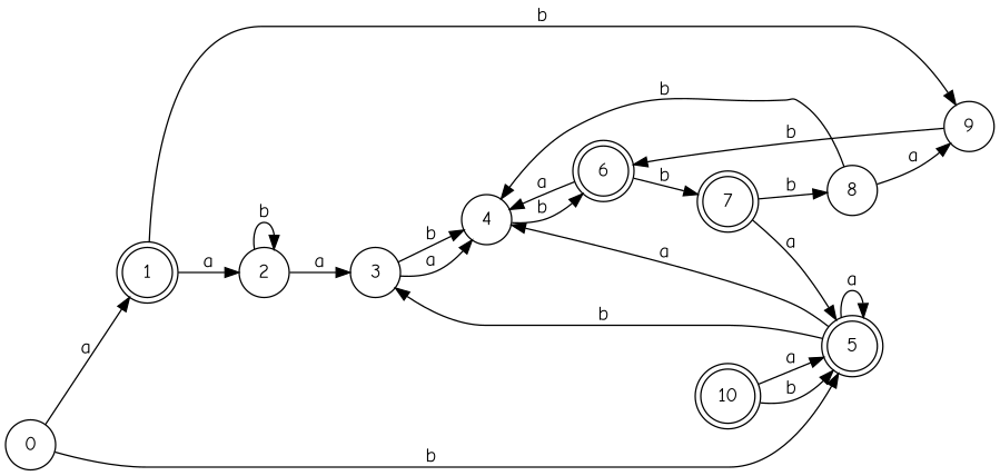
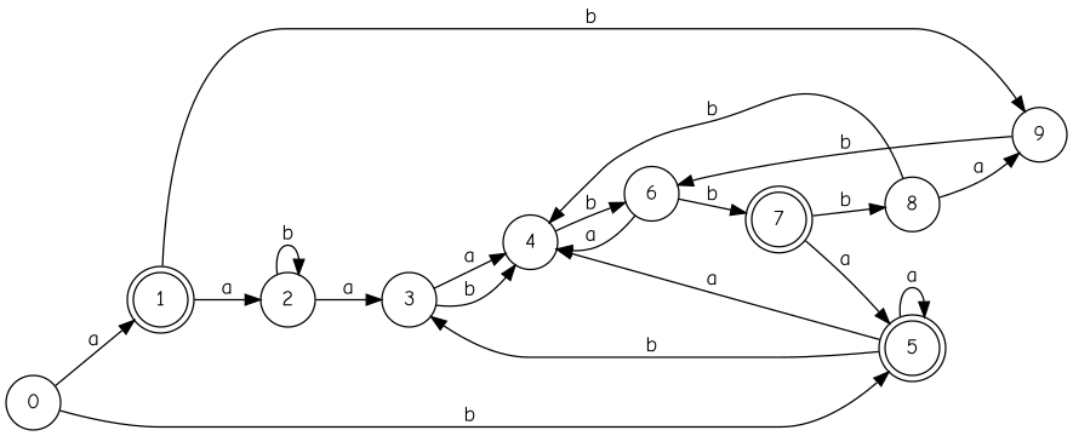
  digraph {
    fontname="Comic Neue"
    rankdir=LR
    node [color=black fillcolor=white fontname="Comic Neue" shape=circle style=filled]
    edge [fontname="Comic Neue"]
    n1 [label=0]
    n2 [label=1 shape=doublecircle style="rounded,filled"]
    n3 [label=5 shape=doublecircle style="rounded,filled"]
    n4 [label=2]
    n5 [label=9 style="rounded,filled"]
    n6 [label=3]
    n7 [label=4]
-   n8 [label=6 shape=doublecircle]
+   n8 [label=6]
    n9 [label=7 shape=doublecircle style="rounded,filled"]
    n10 [label=8]
-   n11 [label=10 shape=doublecircle style="rounded,filled"]
    n1 -> n2 [label=a]
    n1 -> n3 [label=b]
    n2 -> n4 [label=a]
    n2 -> n5 [label=b]
    n3 -> n3 [label=a]
    n3 -> n6 [label=b]
    n3 -> n7 [label=a]
    n4 -> n4 [label=b]
    n4 -> n6 [label=a]
    n5 -> n8 [label=b]
    n6 -> n7 [label=a]
    n6 -> n7 [label=b]
    n7 -> n8 [label=b]
    n8 -> n7 [label=a]
    n8 -> n9 [label=b]
    n9 -> n3 [label=a]
    n9 -> n10 [label=b]
    n10 -> n5 [label=a]
    n10 -> n7 [label=b]
-   n11 -> n3 [label=a]
-   n11 -> n3 [label=b]
  }
